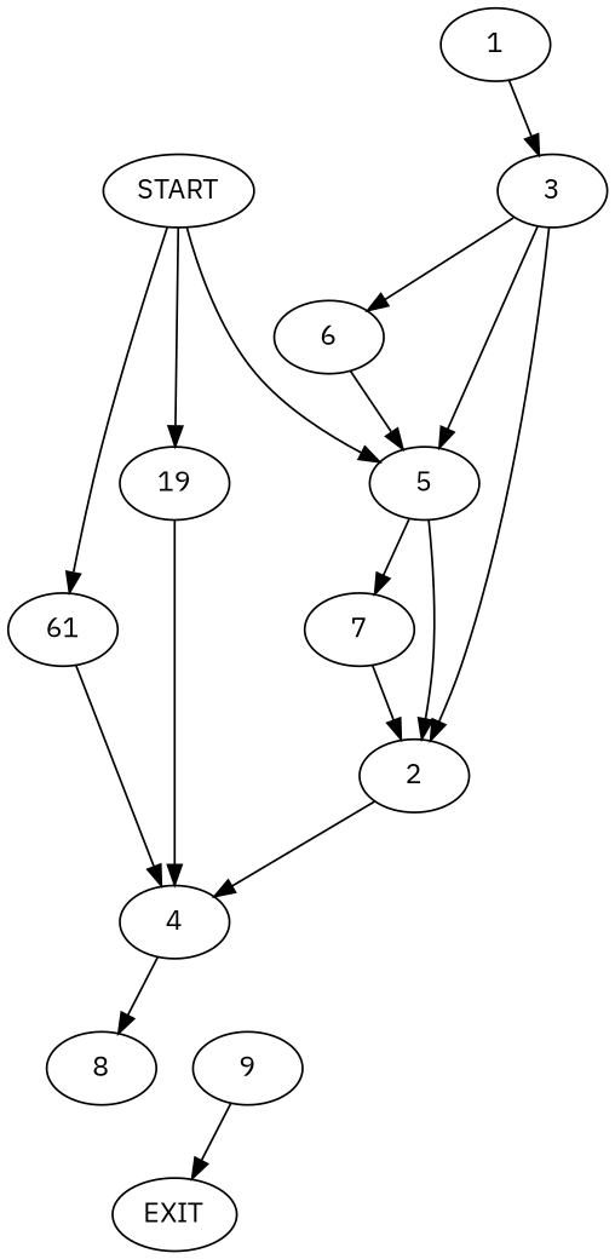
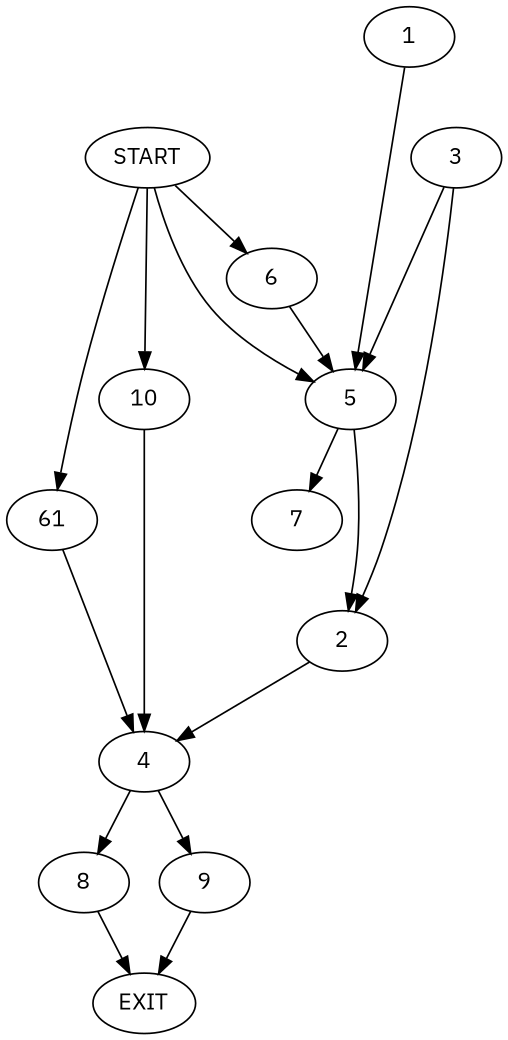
  digraph {
    fontname="IBM Plex Sans"
    node [fontname="IBM Plex Sans"]
    edge [fontname="IBM Plex Sans"]
    n1 [label=START]
-   10 [label=19]
+   10
    n3 [label=61]
    5
    1
    3
    4
    n8 [label=EXIT]
    2
    6
    8
    9
    7
    n1 -> 10
    n1 -> n3
    n1 -> 5
    10 -> 4
    n3 -> 4
    5 -> 2
    5 -> 7
-   1 -> 3
+   1 -> 5
    3 -> 5
    3 -> 2
-   3 -> 6
+   n1 -> 6
    4 -> 8
+   4 -> 9
    2 -> 4
    6 -> 5
+   8 -> n8
    9 -> n8
-   7 -> 2
  }
